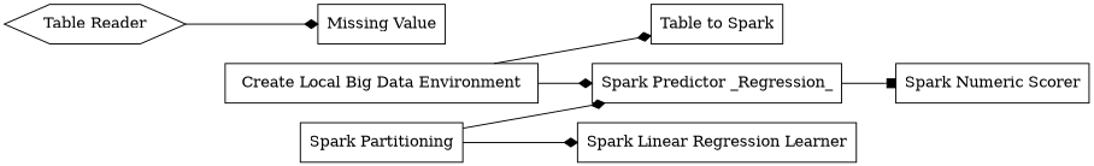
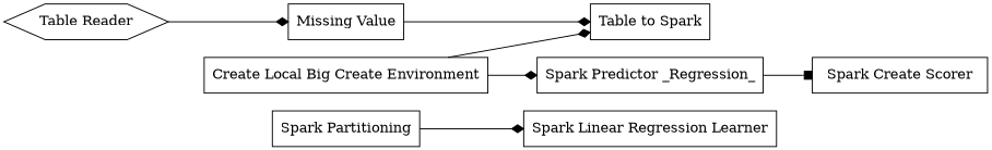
  digraph {
    rankdir=LR
    node [shape=box]
    edge [arrowhead=diamond]
-   n1 [label="Create Local Big Data Environment"]
+   n1 [label="Create Local Big Create Environment"]
    n2 [label="Table to Spark"]
    n3 [label="Spark Predictor _Regression_"]
    n4 [label="Spark Partitioning"]
    n5 [label="Spark Linear Regression Learner"]
-   n6 [label="Spark Numeric Scorer"]
+   n6 [label="Spark Create Scorer"]
    n7 [label="Missing Value"]
    n8 [label="Table Reader" shape=hexagon]
    n1 -> n2
    n1 -> n3
    n3 -> n6 [arrowhead=box]
-   n4 -> n3
    n4 -> n5
+   n7 -> n2
    n8 -> n7
  }
